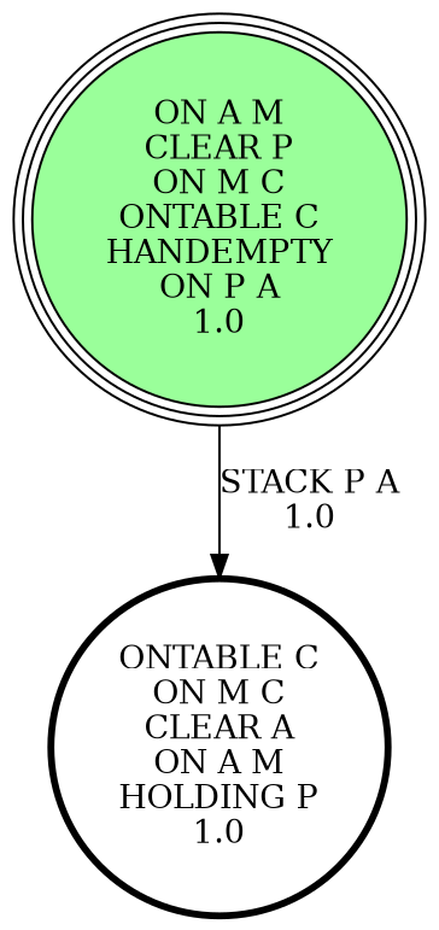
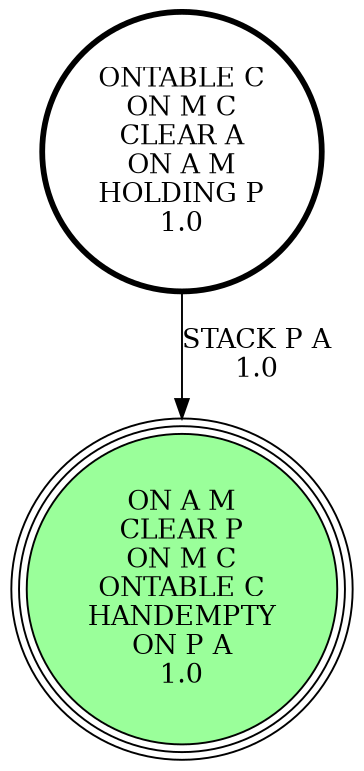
  digraph {
    node [shape=circle]
    "ONTABLE C\nON M C\nCLEAR A\nON A M\nHOLDING P\n1.0\n" [penwidth=3]
    "ON A M\nCLEAR P\nON M C\nONTABLE C\nHANDEMPTY\nON P A\n1.0\n" [fillcolor=palegreen1 peripheries=3 style=filled]
-   "ON A M\nCLEAR P\nON M C\nONTABLE C\nHANDEMPTY\nON P A\n1.0\n" -> "ONTABLE C\nON M C\nCLEAR A\nON A M\nHOLDING P\n1.0\n" [label="STACK P A\n1.0\n"]
+   "ONTABLE C\nON M C\nCLEAR A\nON A M\nHOLDING P\n1.0\n" -> "ON A M\nCLEAR P\nON M C\nONTABLE C\nHANDEMPTY\nON P A\n1.0\n" [label="STACK P A\n1.0\n"]
  }
